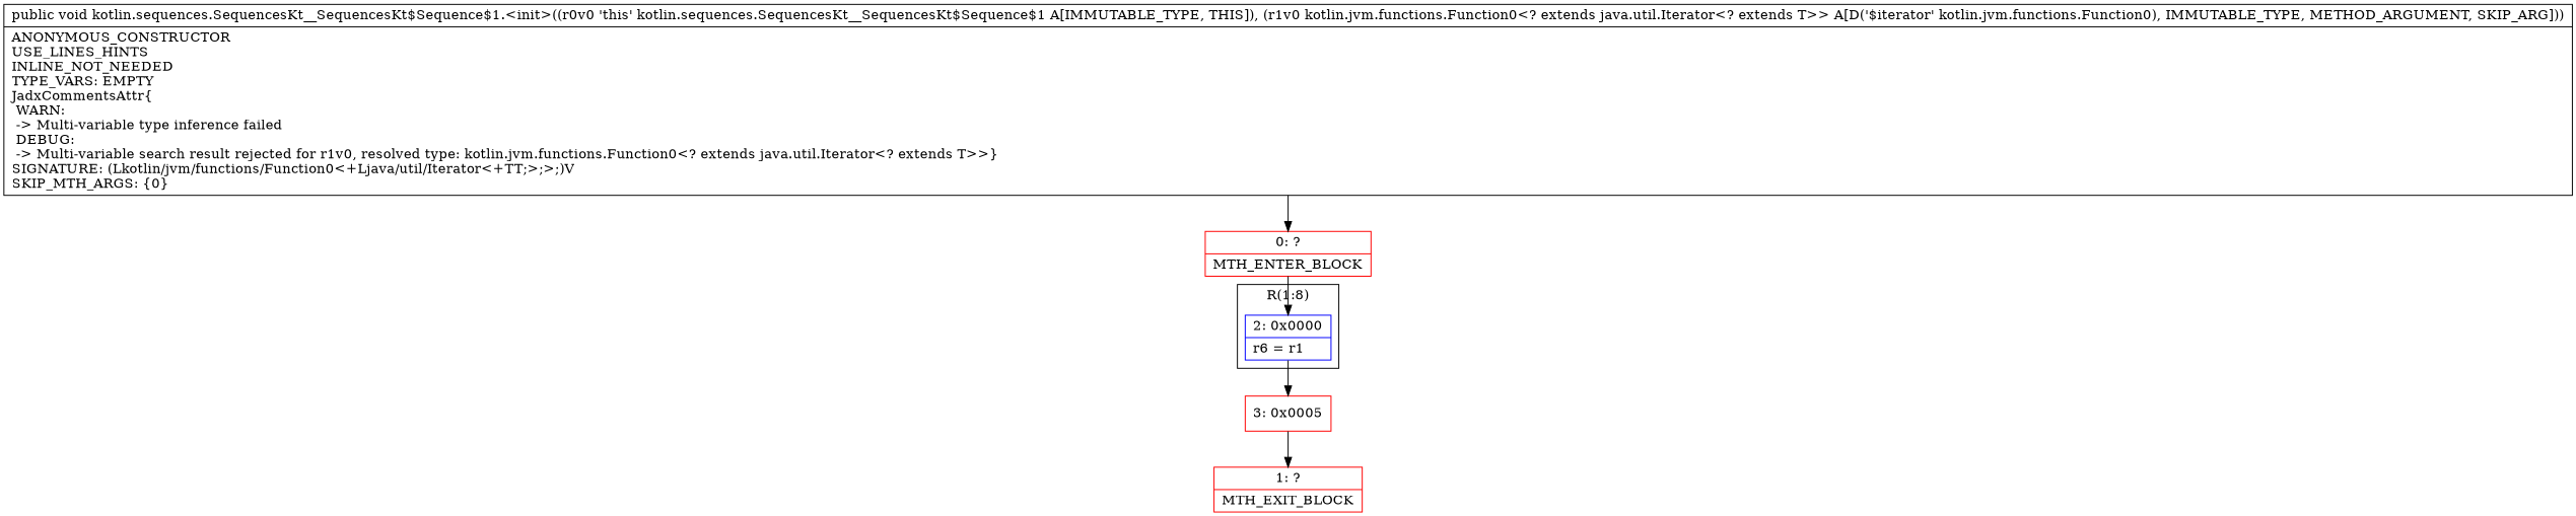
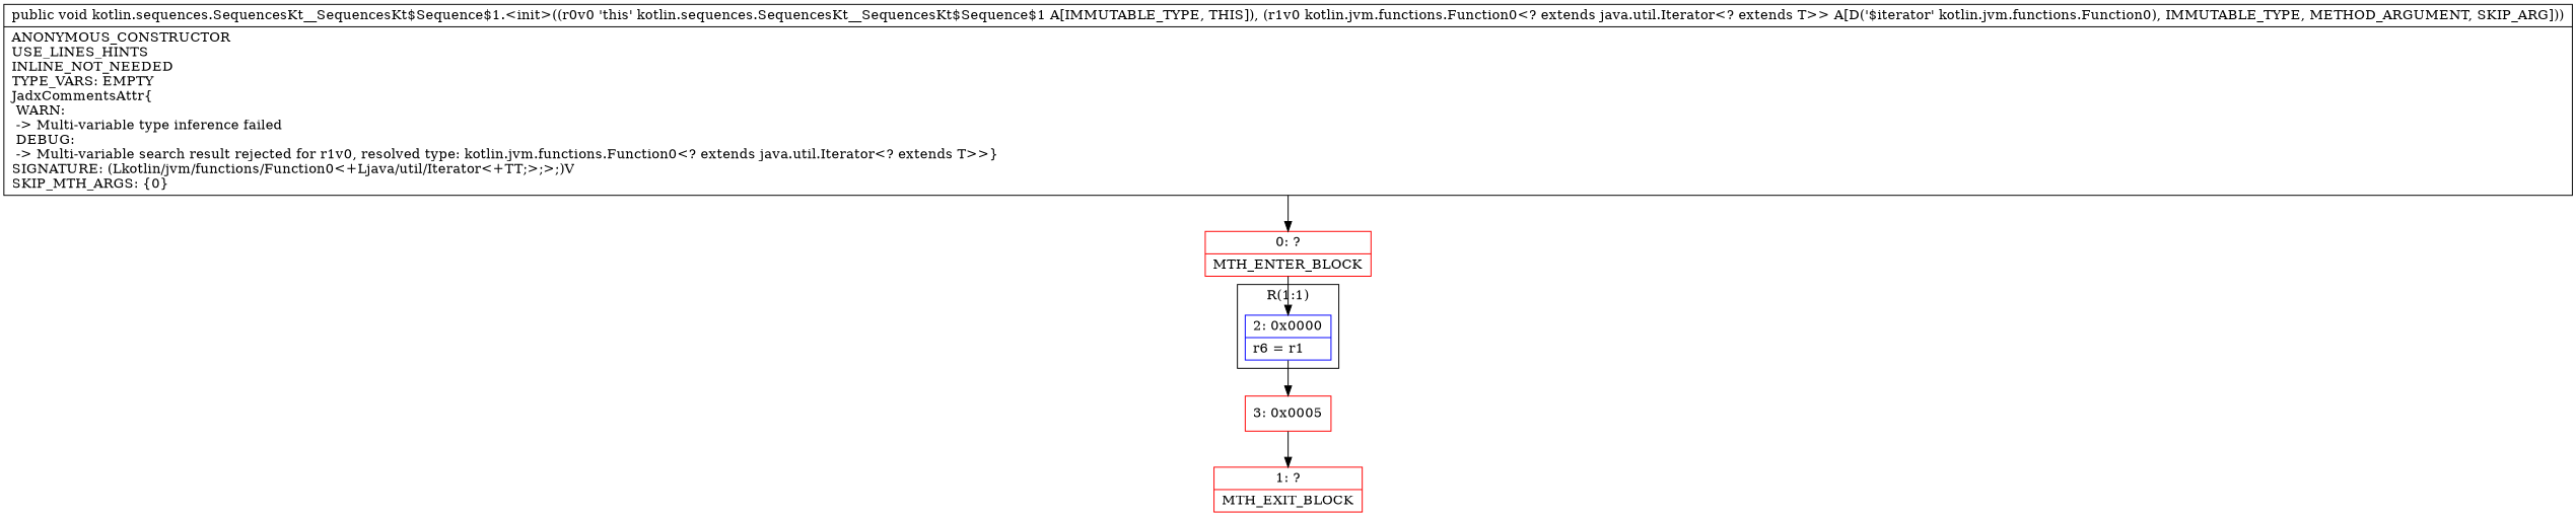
  digraph {
    fontname="DejaVu Serif"
    node [color=red fontname="DejaVu Serif" shape=record]
    edge [arrowhead=normal fontname="DejaVu Serif"]
    n1 [color=blue label="{2\:\ 0x0000|r6 = r1\l}"]
    n2 [label="{3\:\ 0x0005}"]
    n3 [label="{1\:\ ?|MTH_EXIT_BLOCK\l}"]
    n4 [label="{0\:\ ?|MTH_ENTER_BLOCK\l}"]
    n5 [label="{public void kotlin.sequences.SequencesKt__SequencesKt$Sequence$1.\<init\>((r0v0 'this' kotlin.sequences.SequencesKt__SequencesKt$Sequence$1 A[IMMUTABLE_TYPE, THIS]), (r1v0 kotlin.jvm.functions.Function0\<? extends java.util.Iterator\<? extends T\>\> A[D('$iterator' kotlin.jvm.functions.Function0), IMMUTABLE_TYPE, METHOD_ARGUMENT, SKIP_ARG]))  | ANONYMOUS_CONSTRUCTOR\lUSE_LINES_HINTS\lINLINE_NOT_NEEDED\lTYPE_VARS: EMPTY\lJadxCommentsAttr\{\l WARN: \l \-\> Multi\-variable type inference failed\l DEBUG: \l \-\> Multi\-variable search result rejected for r1v0, resolved type: kotlin.jvm.functions.Function0\<? extends java.util.Iterator\<? extends T\>\>\}\lSIGNATURE: (Lkotlin\/jvm\/functions\/Function0\<+Ljava\/util\/Iterator\<+TT;\>;\>;)V\lSKIP_MTH_ARGS: \{0\}\l}" color=""]
    subgraph cluster_1 {
-     label="R(1:8)"
+     label="R(1:1)"
      n1
    }
    n1 -> n2
    n2 -> n3
    n4 -> n1
    n5 -> n4
  }
